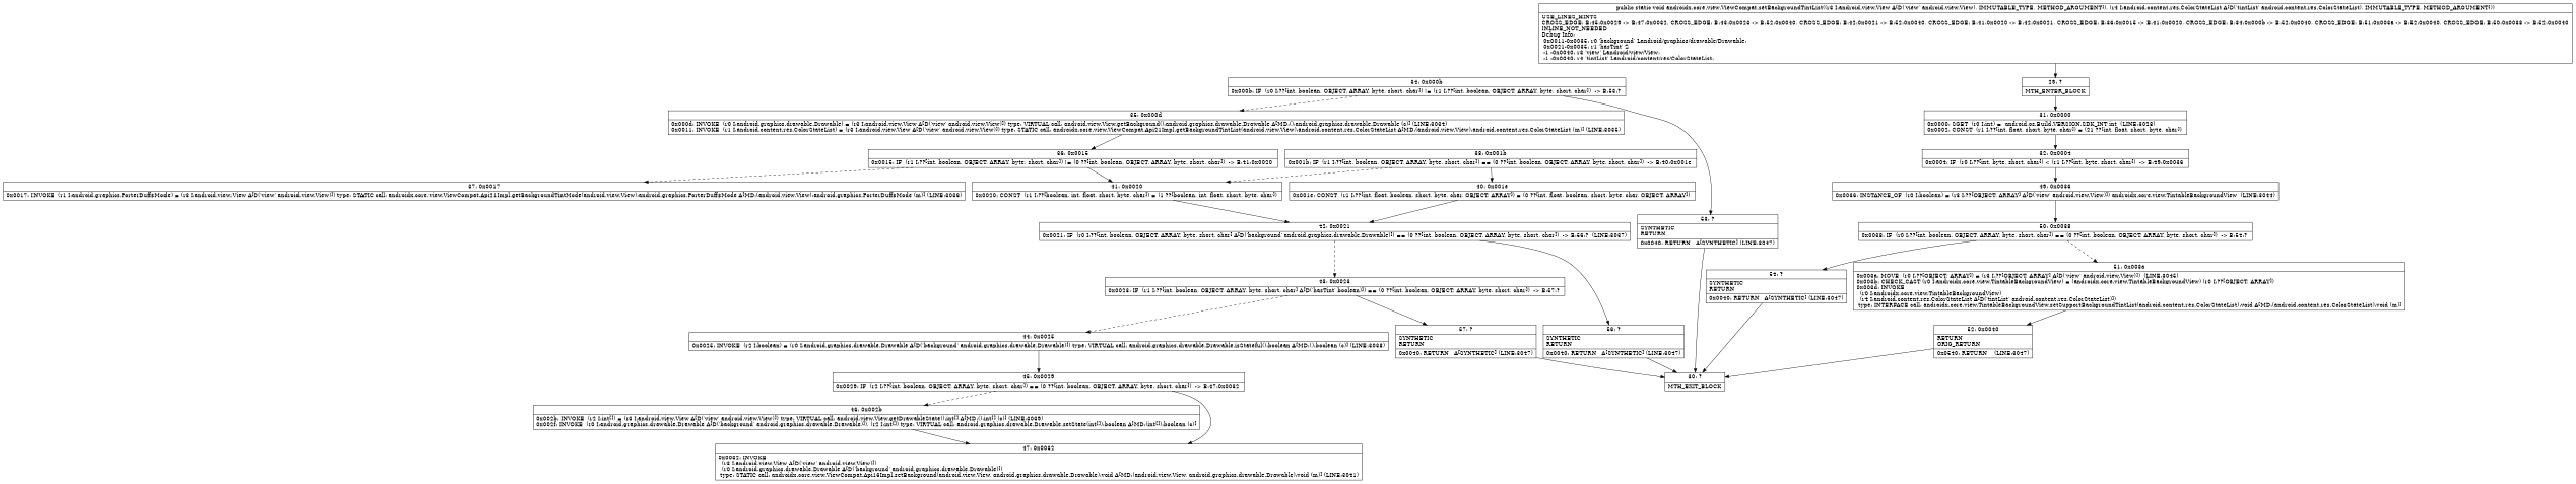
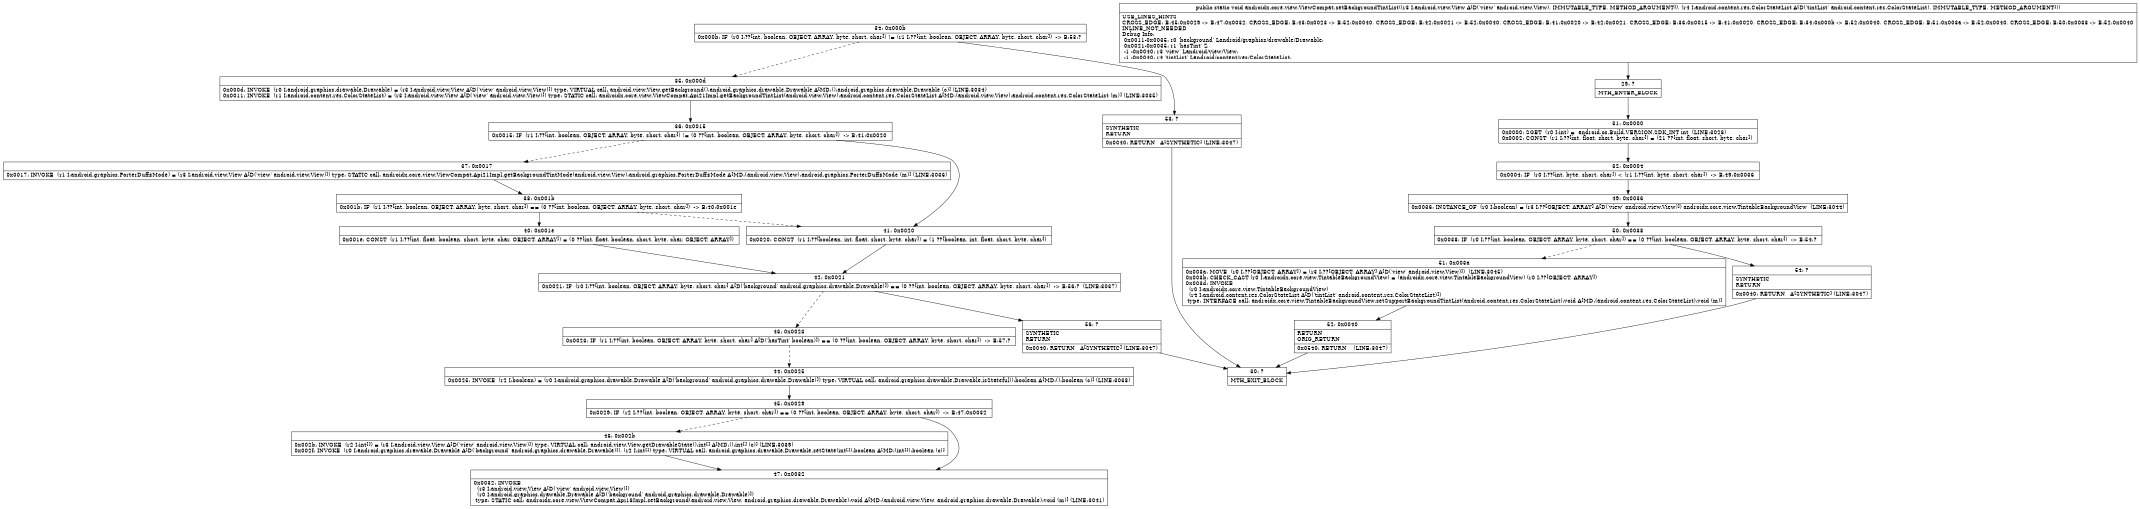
  digraph {
    node [shape=record]
    n1 [label="{29\:\ ?|MTH_ENTER_BLOCK\l}"]
    n2 [label="{31\:\ 0x0000|0x0000: SGET  (r0 I:int) =  android.os.Build.VERSION.SDK_INT int  (LINE:3028)\l0x0002: CONST  (r1 I:??[int, float, short, byte, char]) = (21 ??[int, float, short, byte, char]) \l}"]
    n3 [label="{32\:\ 0x0004|0x0004: IF  (r0 I:??[int, byte, short, char]) \< (r1 I:??[int, byte, short, char])  \-\> B:49:0x0036 \l}"]
    n4 [label="{49\:\ 0x0036|0x0036: INSTANCE_OF  (r0 I:boolean) = (r3 I:??[OBJECT, ARRAY] A[D('view' android.view.View)]) androidx.core.view.TintableBackgroundView  (LINE:3044)\l}"]
    n5 [label="{50\:\ 0x0038|0x0038: IF  (r0 I:??[int, boolean, OBJECT, ARRAY, byte, short, char]) == (0 ??[int, boolean, OBJECT, ARRAY, byte, short, char])  \-\> B:54:? \l}"]
    n6 [label="{34\:\ 0x000b|0x000b: IF  (r0 I:??[int, boolean, OBJECT, ARRAY, byte, short, char]) != (r1 I:??[int, boolean, OBJECT, ARRAY, byte, short, char])  \-\> B:53:? \l}"]
    n7 [label="{35\:\ 0x000d|0x000d: INVOKE  (r0 I:android.graphics.drawable.Drawable) = (r3 I:android.view.View A[D('view' android.view.View)]) type: VIRTUAL call: android.view.View.getBackground():android.graphics.drawable.Drawable A[MD:():android.graphics.drawable.Drawable (c)] (LINE:3034)\l0x0011: INVOKE  (r1 I:android.content.res.ColorStateList) = (r3 I:android.view.View A[D('view' android.view.View)]) type: STATIC call: androidx.core.view.ViewCompat.Api21Impl.getBackgroundTintList(android.view.View):android.content.res.ColorStateList A[MD:(android.view.View):android.content.res.ColorStateList (m)] (LINE:3035)\l}"]
    n8 [label="{53\:\ ?|SYNTHETIC\lRETURN\l|0x0040: RETURN   A[SYNTHETIC] (LINE:3047)\l}"]
    n9 [label="{36\:\ 0x0015|0x0015: IF  (r1 I:??[int, boolean, OBJECT, ARRAY, byte, short, char]) != (0 ??[int, boolean, OBJECT, ARRAY, byte, short, char])  \-\> B:41:0x0020 \l}"]
    n10 [label="{30\:\ ?|MTH_EXIT_BLOCK\l}"]
    n11 [label="{37\:\ 0x0017|0x0017: INVOKE  (r1 I:android.graphics.PorterDuff$Mode) = (r3 I:android.view.View A[D('view' android.view.View)]) type: STATIC call: androidx.core.view.ViewCompat.Api21Impl.getBackgroundTintMode(android.view.View):android.graphics.PorterDuff$Mode A[MD:(android.view.View):android.graphics.PorterDuff$Mode (m)] (LINE:3036)\l}"]
    n12 [label="{41\:\ 0x0020|0x0020: CONST  (r1 I:??[boolean, int, float, short, byte, char]) = (1 ??[boolean, int, float, short, byte, char]) \l}"]
    n13 [label="{38\:\ 0x001b|0x001b: IF  (r1 I:??[int, boolean, OBJECT, ARRAY, byte, short, char]) == (0 ??[int, boolean, OBJECT, ARRAY, byte, short, char])  \-\> B:40:0x001e \l}"]
    n14 [label="{42\:\ 0x0021|0x0021: IF  (r0 I:??[int, boolean, OBJECT, ARRAY, byte, short, char] A[D('background' android.graphics.drawable.Drawable)]) == (0 ??[int, boolean, OBJECT, ARRAY, byte, short, char])  \-\> B:56:?  (LINE:3037)\l}"]
    n15 [label="{40\:\ 0x001e|0x001e: CONST  (r1 I:??[int, float, boolean, short, byte, char, OBJECT, ARRAY]) = (0 ??[int, float, boolean, short, byte, char, OBJECT, ARRAY]) \l}"]
    n16 [label="{43\:\ 0x0023|0x0023: IF  (r1 I:??[int, boolean, OBJECT, ARRAY, byte, short, char] A[D('hasTint' boolean)]) == (0 ??[int, boolean, OBJECT, ARRAY, byte, short, char])  \-\> B:57:? \l}"]
    n17 [label="{56\:\ ?|SYNTHETIC\lRETURN\l|0x0040: RETURN   A[SYNTHETIC] (LINE:3047)\l}"]
    n18 [label="{44\:\ 0x0025|0x0025: INVOKE  (r2 I:boolean) = (r0 I:android.graphics.drawable.Drawable A[D('background' android.graphics.drawable.Drawable)]) type: VIRTUAL call: android.graphics.drawable.Drawable.isStateful():boolean A[MD:():boolean (c)] (LINE:3038)\l}"]
-   n19 [label="{57\:\ ?|SYNTHETIC\lRETURN\l|0x0040: RETURN   A[SYNTHETIC] (LINE:3047)\l}"]
    n20 [label="{45\:\ 0x0029|0x0029: IF  (r2 I:??[int, boolean, OBJECT, ARRAY, byte, short, char]) == (0 ??[int, boolean, OBJECT, ARRAY, byte, short, char])  \-\> B:47:0x0032 \l}"]
    n21 [label="{46\:\ 0x002b|0x002b: INVOKE  (r2 I:int[]) = (r3 I:android.view.View A[D('view' android.view.View)]) type: VIRTUAL call: android.view.View.getDrawableState():int[] A[MD:():int[] (c)] (LINE:3039)\l0x002f: INVOKE  (r0 I:android.graphics.drawable.Drawable A[D('background' android.graphics.drawable.Drawable)]), (r2 I:int[]) type: VIRTUAL call: android.graphics.drawable.Drawable.setState(int[]):boolean A[MD:(int[]):boolean (c)]\l}"]
    n22 [label="{47\:\ 0x0032|0x0032: INVOKE  \l  (r3 I:android.view.View A[D('view' android.view.View)])\l  (r0 I:android.graphics.drawable.Drawable A[D('background' android.graphics.drawable.Drawable)])\l type: STATIC call: androidx.core.view.ViewCompat.Api16Impl.setBackground(android.view.View, android.graphics.drawable.Drawable):void A[MD:(android.view.View, android.graphics.drawable.Drawable):void (m)] (LINE:3041)\l}"]
    n23 [label="{51\:\ 0x003a|0x003a: MOVE  (r0 I:??[OBJECT, ARRAY]) = (r3 I:??[OBJECT, ARRAY] A[D('view' android.view.View)])  (LINE:3045)\l0x003b: CHECK_CAST (r0 I:androidx.core.view.TintableBackgroundView) = (androidx.core.view.TintableBackgroundView) (r0 I:??[OBJECT, ARRAY]) \l0x003d: INVOKE  \l  (r0 I:androidx.core.view.TintableBackgroundView)\l  (r4 I:android.content.res.ColorStateList A[D('tintList' android.content.res.ColorStateList)])\l type: INTERFACE call: androidx.core.view.TintableBackgroundView.setSupportBackgroundTintList(android.content.res.ColorStateList):void A[MD:(android.content.res.ColorStateList):void (m)]\l}"]
    n24 [label="{54\:\ ?|SYNTHETIC\lRETURN\l|0x0040: RETURN   A[SYNTHETIC] (LINE:3047)\l}"]
    n25 [label="{52\:\ 0x0040|RETURN\lORIG_RETURN\l|0x0540: RETURN    (LINE:3047)\l}"]
    n26 [label="{public static void androidx.core.view.ViewCompat.setBackgroundTintList((r3 I:android.view.View A[D('view' android.view.View), IMMUTABLE_TYPE, METHOD_ARGUMENT]), (r4 I:android.content.res.ColorStateList A[D('tintList' android.content.res.ColorStateList), IMMUTABLE_TYPE, METHOD_ARGUMENT]))  | USE_LINES_HINTS\lCROSS_EDGE: B:45:0x0029 \-\> B:47:0x0032, CROSS_EDGE: B:43:0x0023 \-\> B:52:0x0040, CROSS_EDGE: B:42:0x0021 \-\> B:52:0x0040, CROSS_EDGE: B:41:0x0020 \-\> B:42:0x0021, CROSS_EDGE: B:36:0x0015 \-\> B:41:0x0020, CROSS_EDGE: B:34:0x000b \-\> B:52:0x0040, CROSS_EDGE: B:51:0x003a \-\> B:52:0x0040, CROSS_EDGE: B:50:0x0038 \-\> B:52:0x0040\lINLINE_NOT_NEEDED\lDebug Info:\l  0x0011\-0x0035: r0 'background' Landroid\/graphics\/drawable\/Drawable;\l  0x0021\-0x0035: r1 'hasTint' Z\l  \-1 \-0x0040: r3 'view' Landroid\/view\/View;\l  \-1 \-0x0040: r4 'tintList' Landroid\/content\/res\/ColorStateList;\l}"]
    n1 -> n2
    n2 -> n3
    n3 -> n4
    n4 -> n5
    n5 -> n23 [style=dashed]
    n5 -> n24
    n6 -> n7 [style=dashed]
    n6 -> n8
    n7 -> n9
    n8 -> n10
    n9 -> n11 [style=dashed]
    n9 -> n12
+   n11 -> n13
    n12 -> n14
    n13 -> n12 [style=dashed]
    n13 -> n15
    n14 -> n16 [style=dashed]
    n14 -> n17
    n15 -> n14
    n16 -> n18 [style=dashed]
-   n16 -> n19
    n17 -> n10
    n18 -> n20
-   n19 -> n10
    n20 -> n21 [style=dashed]
    n20 -> n22
    n21 -> n22
    n23 -> n25
    n24 -> n10
    n25 -> n10
    n26 -> n1
  }
